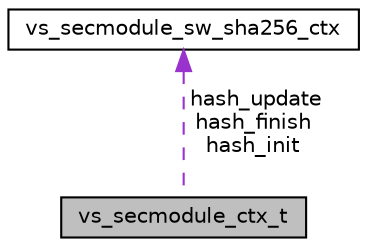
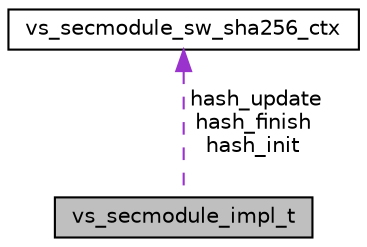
  digraph {
    node [color=black fontname=Helvetica fontsize=10 shape=record style=filled]
-   n1 [fillcolor=grey75 fontcolor=black height=0.2 label=vs_secmodule_ctx_t width=0.4]
+   n1 [fillcolor=grey75 fontcolor=black height=0.2 label=vs_secmodule_impl_t width=0.4]
    n2 [fillcolor=white height=0.2 label=vs_secmodule_sw_sha256_ctx width=0.4]
    n2 -> n1 [color=darkorchid3 dir=back fontname=Helvetica fontsize=10 label=" hash_update\nhash_finish\nhash_init" labelfontname=Helvetica labelfontsize=10 style=dashed]
  }
